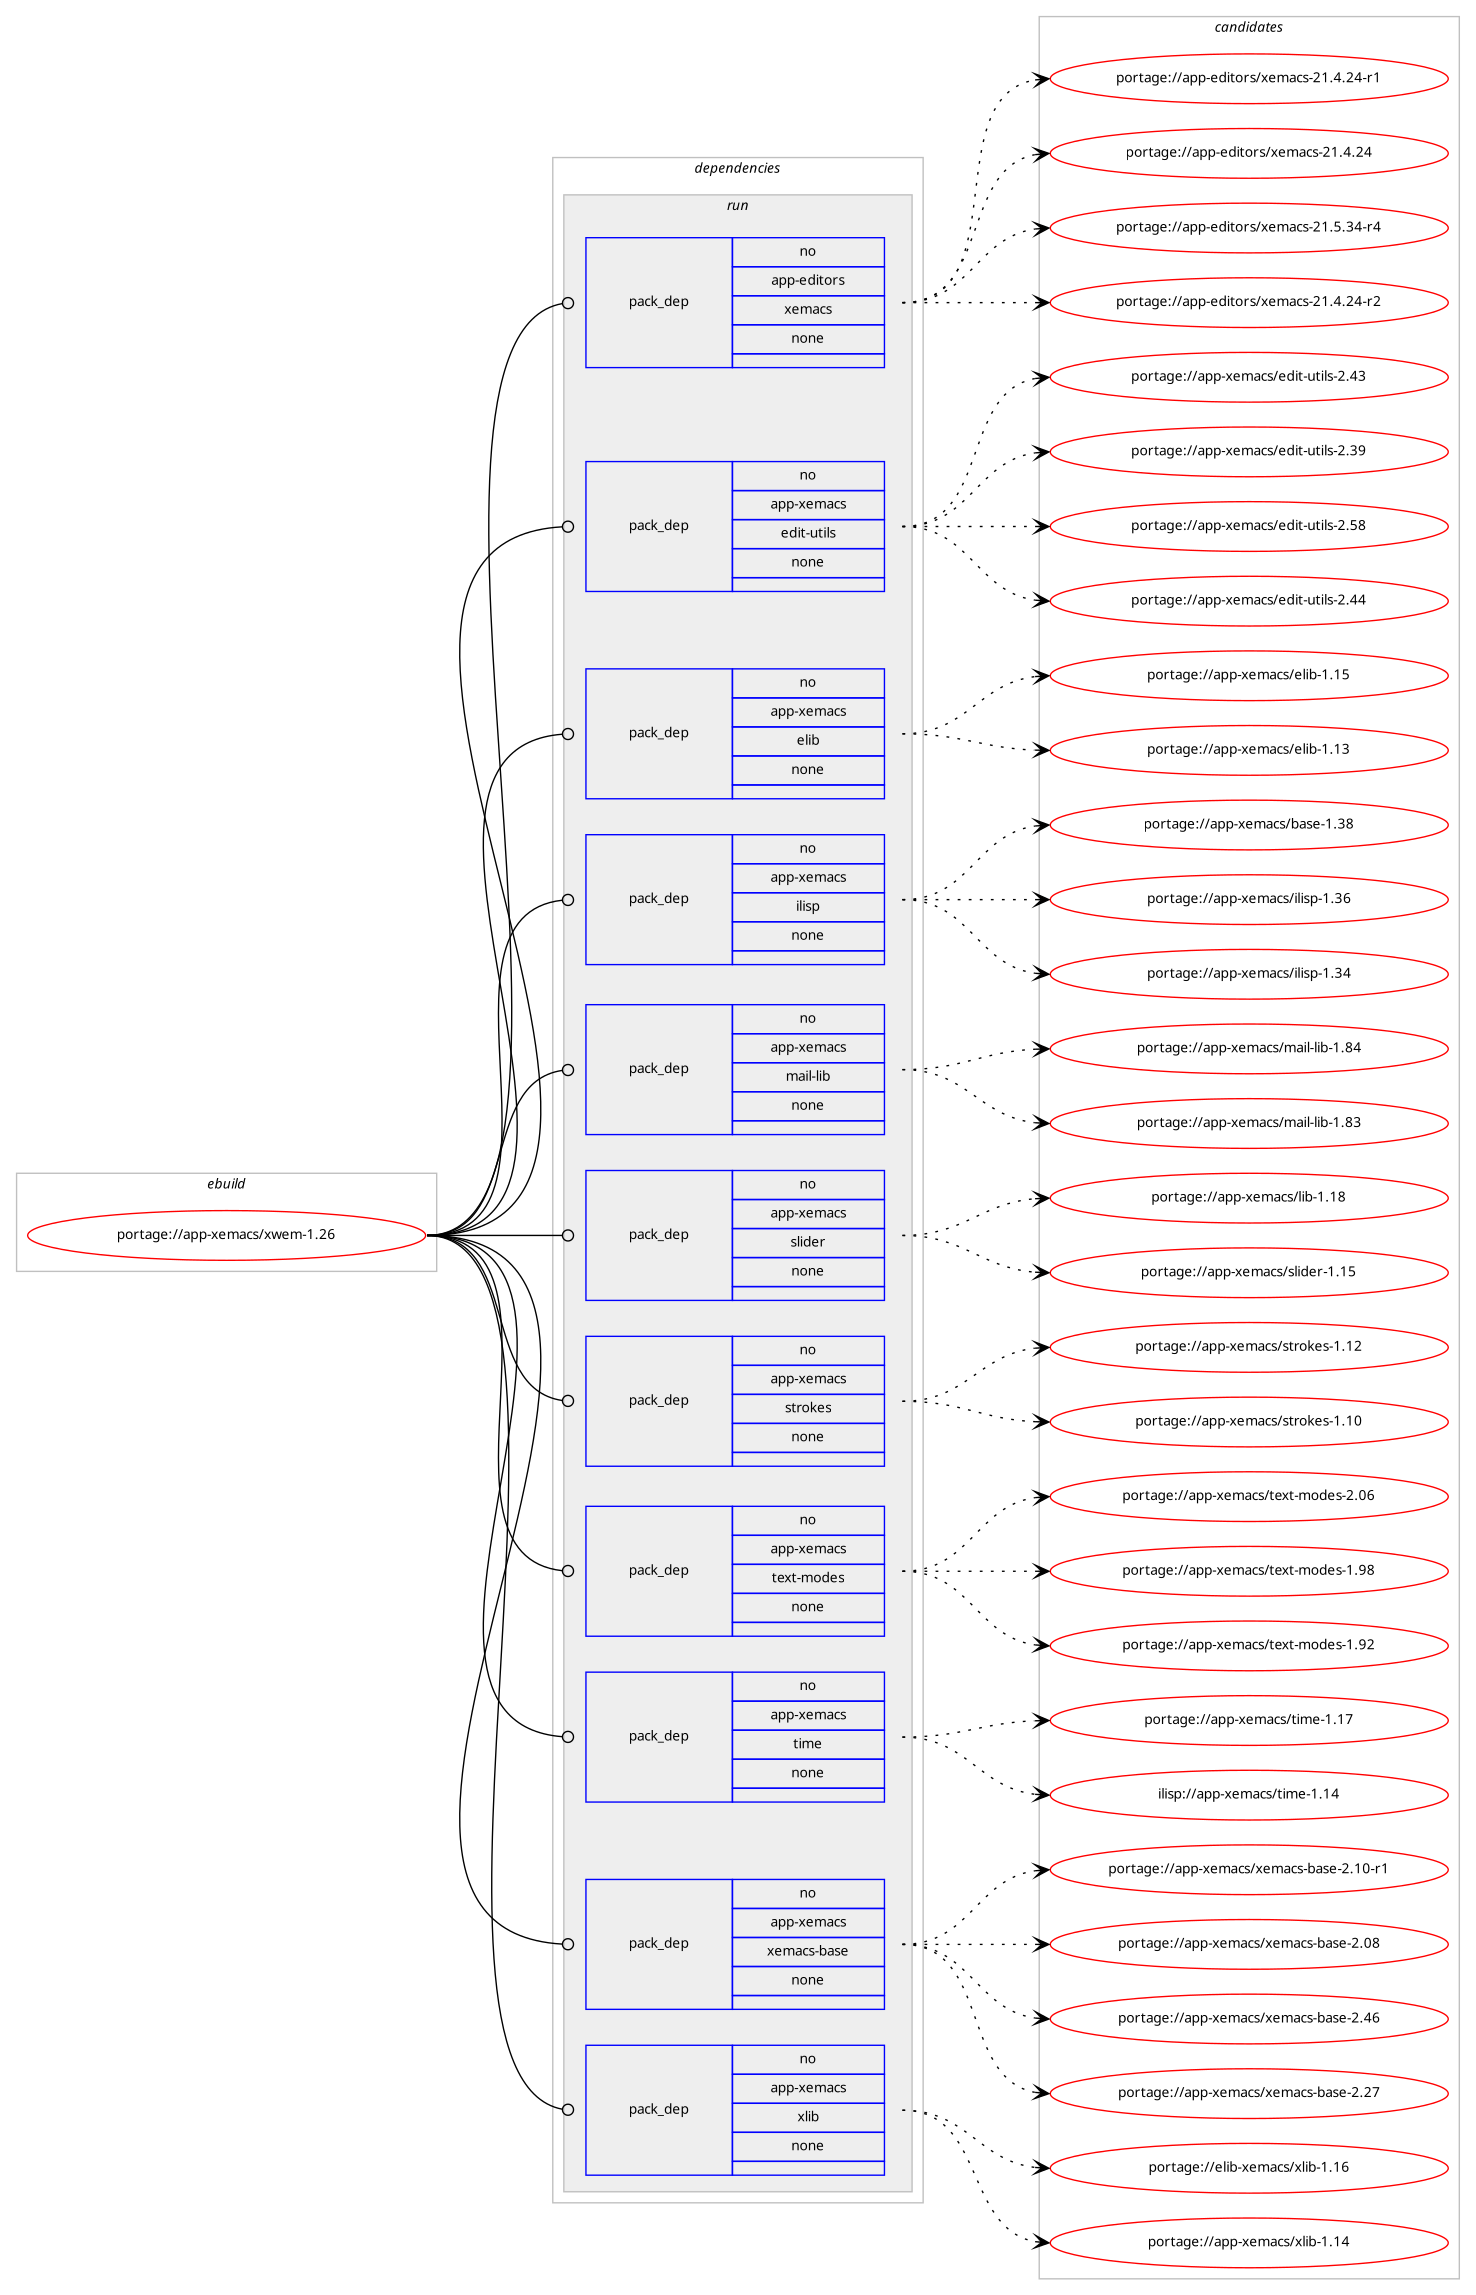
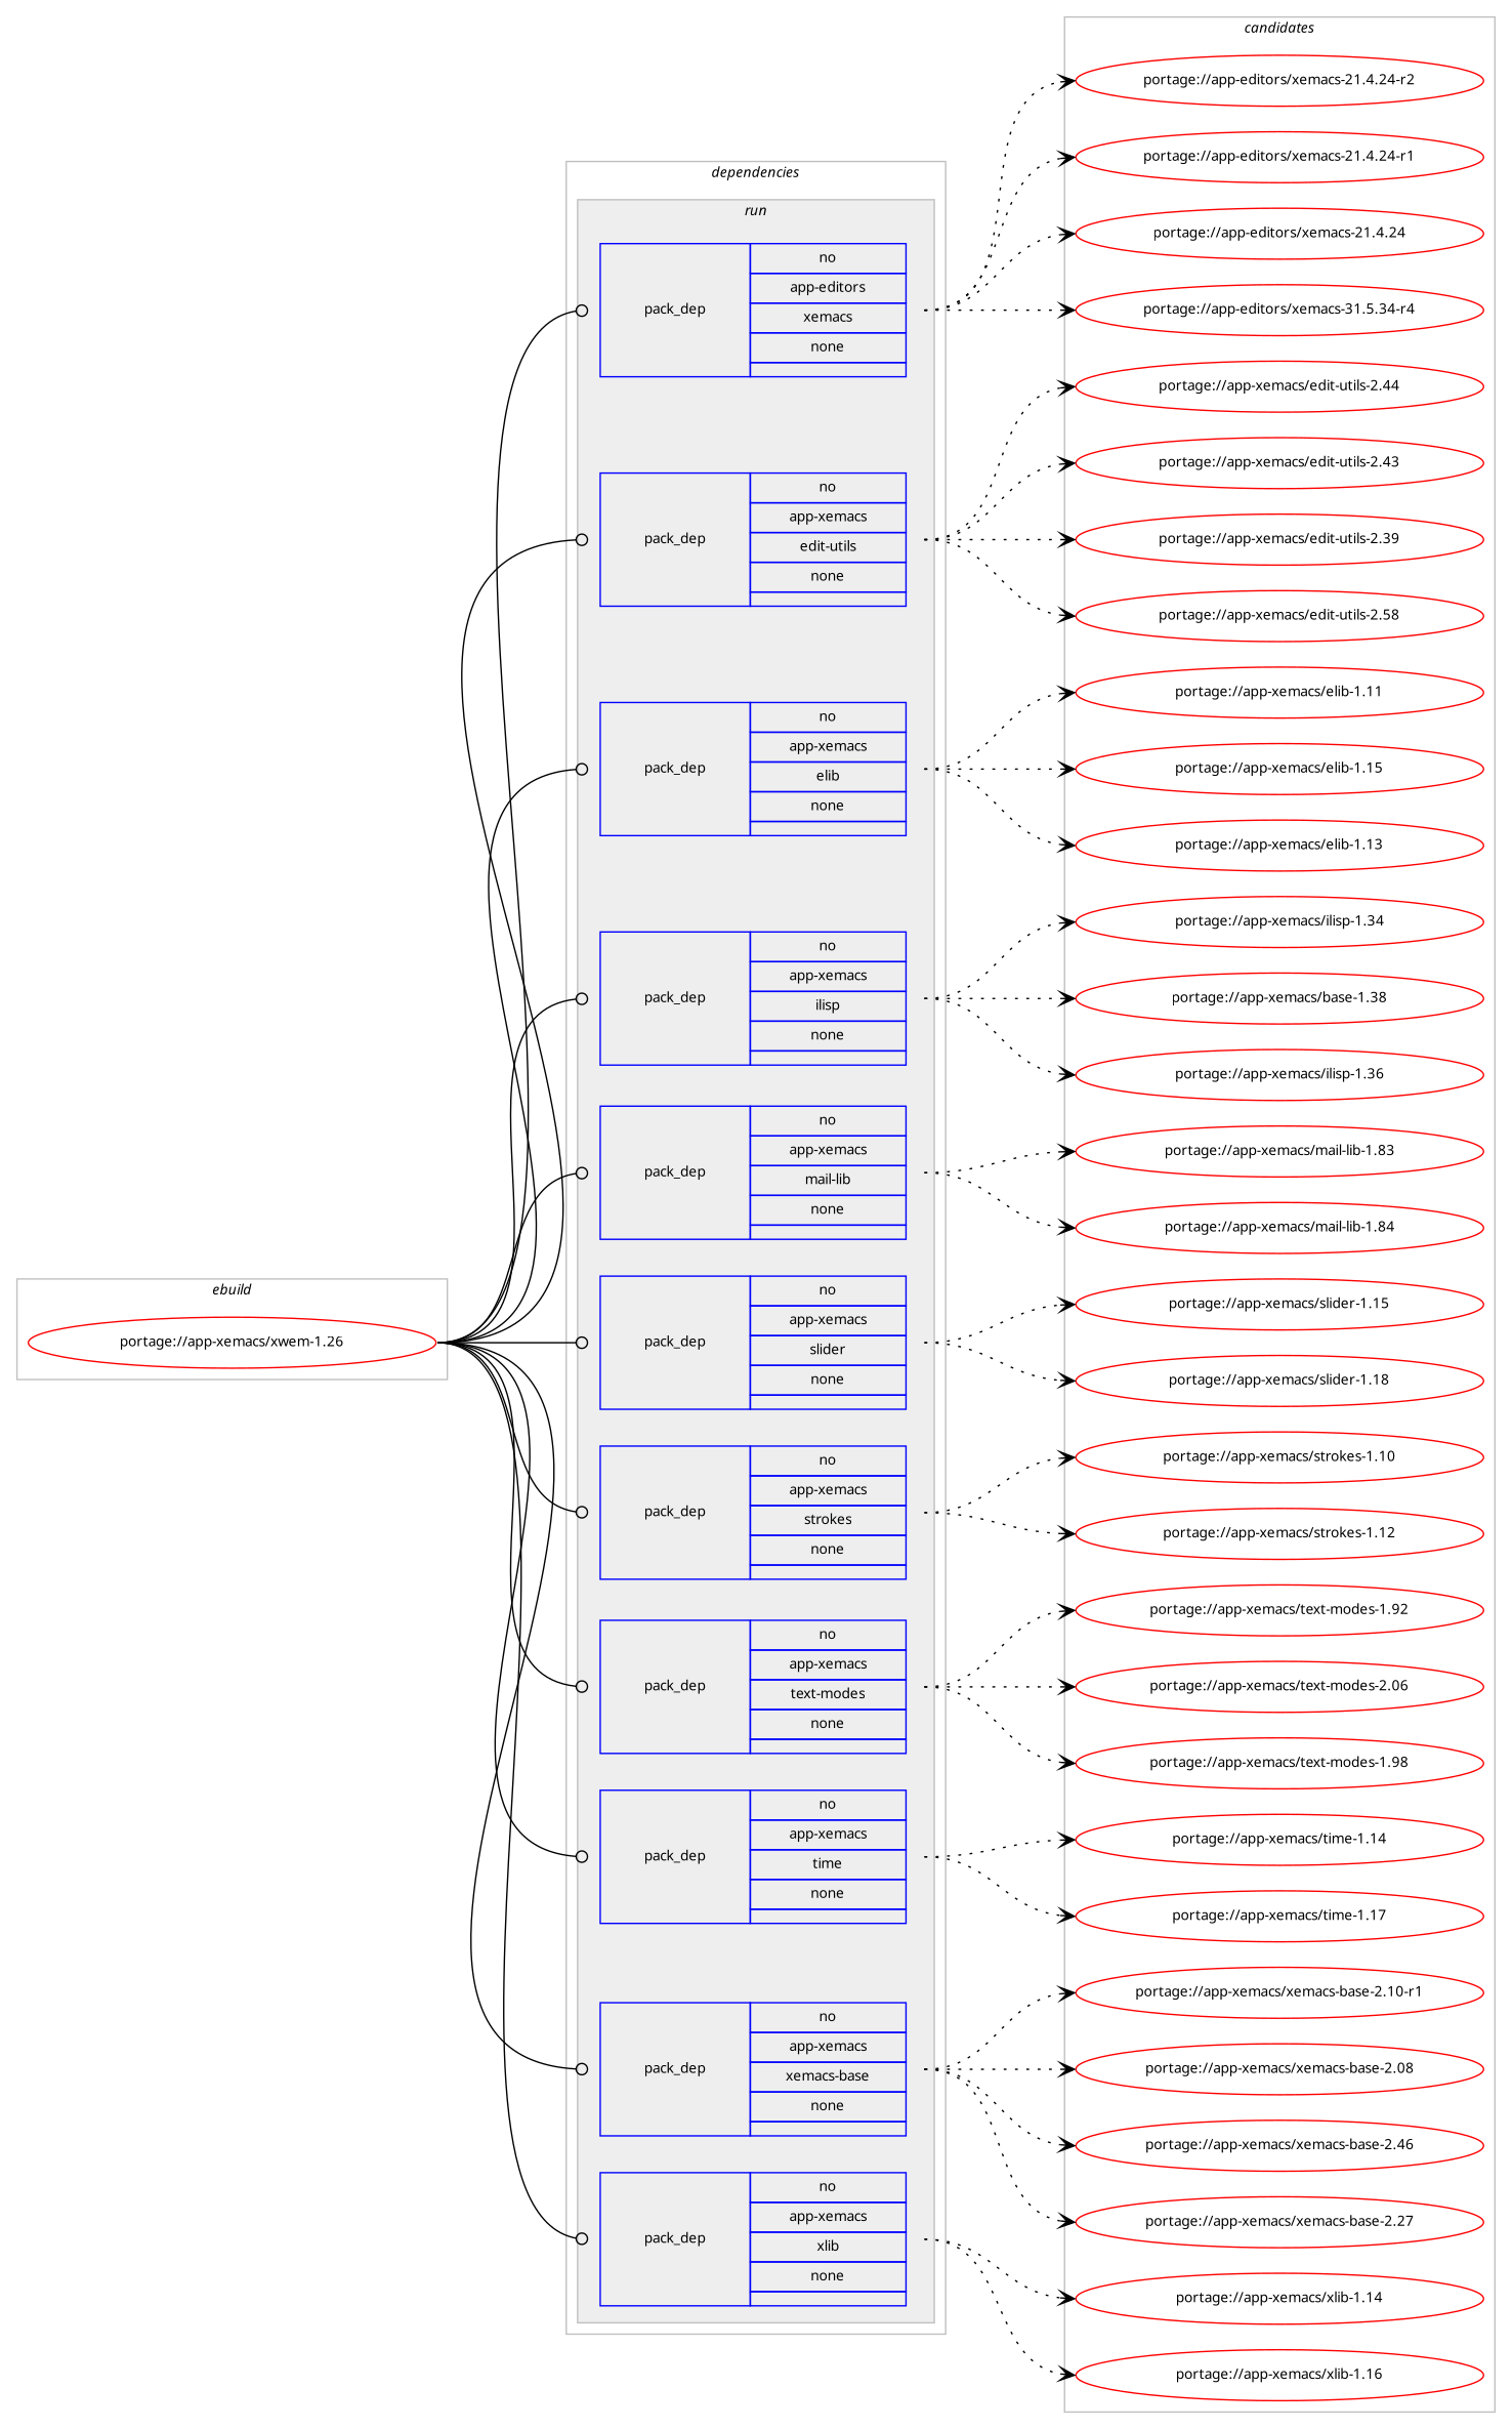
  digraph {
    compound=true
    concentrate=true
    fontname="Noto Sans"
    fontsize=10
    newrank=true
    rankdir=LR
    ranksep=1.5
    node [color=red fontname="Noto Sans" fontsize=10]
    edge [arrowhead=vee fontname="Noto Sans" headport=w style=dotted tailport=e weight=100]
    n1 [label="portage://app-xemacs/xwem-1.26" width=4]
    n2 [color=blue label=<<TABLE BORDER="0" CELLBORDER="1" CELLSPACING="0" CELLPADDING="4" WIDTH="220"><TR><TD ROWSPAN="6" CELLPADDING="30">pack_dep</TD></TR><TR><TD WIDTH="110">no</TD></TR><TR><TD>app-editors</TD></TR><TR><TD>xemacs</TD></TR><TR><TD>none</TD></TR><TR><TD></TD></TR></TABLE>> shape=none]
    n3 [color=blue label=<<TABLE BORDER="0" CELLBORDER="1" CELLSPACING="0" CELLPADDING="4" WIDTH="220"><TR><TD ROWSPAN="6" CELLPADDING="30">pack_dep</TD></TR><TR><TD WIDTH="110">no</TD></TR><TR><TD>app-xemacs</TD></TR><TR><TD>edit-utils</TD></TR><TR><TD>none</TD></TR><TR><TD></TD></TR></TABLE>> shape=none]
    n4 [color=blue label=<<TABLE BORDER="0" CELLBORDER="1" CELLSPACING="0" CELLPADDING="4" WIDTH="220"><TR><TD ROWSPAN="6" CELLPADDING="30">pack_dep</TD></TR><TR><TD WIDTH="110">no</TD></TR><TR><TD>app-xemacs</TD></TR><TR><TD>elib</TD></TR><TR><TD>none</TD></TR><TR><TD></TD></TR></TABLE>> shape=none]
    n5 [color=blue label=<<TABLE BORDER="0" CELLBORDER="1" CELLSPACING="0" CELLPADDING="4" WIDTH="220"><TR><TD ROWSPAN="6" CELLPADDING="30">pack_dep</TD></TR><TR><TD WIDTH="110">no</TD></TR><TR><TD>app-xemacs</TD></TR><TR><TD>ilisp</TD></TR><TR><TD>none</TD></TR><TR><TD></TD></TR></TABLE>> shape=none]
    n6 [color=blue label=<<TABLE BORDER="0" CELLBORDER="1" CELLSPACING="0" CELLPADDING="4" WIDTH="220"><TR><TD ROWSPAN="6" CELLPADDING="30">pack_dep</TD></TR><TR><TD WIDTH="110">no</TD></TR><TR><TD>app-xemacs</TD></TR><TR><TD>mail-lib</TD></TR><TR><TD>none</TD></TR><TR><TD></TD></TR></TABLE>> shape=none]
    n7 [color=blue label=<<TABLE BORDER="0" CELLBORDER="1" CELLSPACING="0" CELLPADDING="4" WIDTH="220"><TR><TD ROWSPAN="6" CELLPADDING="30">pack_dep</TD></TR><TR><TD WIDTH="110">no</TD></TR><TR><TD>app-xemacs</TD></TR><TR><TD>slider</TD></TR><TR><TD>none</TD></TR><TR><TD></TD></TR></TABLE>> shape=none]
    n8 [color=blue label=<<TABLE BORDER="0" CELLBORDER="1" CELLSPACING="0" CELLPADDING="4" WIDTH="220"><TR><TD ROWSPAN="6" CELLPADDING="30">pack_dep</TD></TR><TR><TD WIDTH="110">no</TD></TR><TR><TD>app-xemacs</TD></TR><TR><TD>strokes</TD></TR><TR><TD>none</TD></TR><TR><TD></TD></TR></TABLE>> shape=none]
    n9 [color=blue label=<<TABLE BORDER="0" CELLBORDER="1" CELLSPACING="0" CELLPADDING="4" WIDTH="220"><TR><TD ROWSPAN="6" CELLPADDING="30">pack_dep</TD></TR><TR><TD WIDTH="110">no</TD></TR><TR><TD>app-xemacs</TD></TR><TR><TD>text-modes</TD></TR><TR><TD>none</TD></TR><TR><TD></TD></TR></TABLE>> shape=none]
    n10 [color=blue label=<<TABLE BORDER="0" CELLBORDER="1" CELLSPACING="0" CELLPADDING="4" WIDTH="220"><TR><TD ROWSPAN="6" CELLPADDING="30">pack_dep</TD></TR><TR><TD WIDTH="110">no</TD></TR><TR><TD>app-xemacs</TD></TR><TR><TD>time</TD></TR><TR><TD>none</TD></TR><TR><TD></TD></TR></TABLE>> shape=none]
    n11 [color=blue label=<<TABLE BORDER="0" CELLBORDER="1" CELLSPACING="0" CELLPADDING="4" WIDTH="220"><TR><TD ROWSPAN="6" CELLPADDING="30">pack_dep</TD></TR><TR><TD WIDTH="110">no</TD></TR><TR><TD>app-xemacs</TD></TR><TR><TD>xemacs-base</TD></TR><TR><TD>none</TD></TR><TR><TD></TD></TR></TABLE>> shape=none]
    n12 [color=blue label=<<TABLE BORDER="0" CELLBORDER="1" CELLSPACING="0" CELLPADDING="4" WIDTH="220"><TR><TD ROWSPAN="6" CELLPADDING="30">pack_dep</TD></TR><TR><TD WIDTH="110">no</TD></TR><TR><TD>app-xemacs</TD></TR><TR><TD>xlib</TD></TR><TR><TD>none</TD></TR><TR><TD></TD></TR></TABLE>> shape=none]
-   n13 [label="portage://app-editors/xemacs-21.5.34-r4" width=4]
+   n13 [label="portage://app-editors/xemacs-31.5.34-r4" width=4]
    n14 [label="portage://app-editors/xemacs-21.4.24-r2" width=4]
    n15 [label="portage://app-editors/xemacs-21.4.24-r1" width=4]
    n16 [label="portage://app-editors/xemacs-21.4.24" width=4]
    n17 [label="portage://app-xemacs/xemacs-base-2.46" width=4]
    n18 [label="portage://app-xemacs/xemacs-base-2.27" width=4]
    n19 [label="portage://app-xemacs/xemacs-base-2.10-r1" width=4]
    n20 [label="portage://app-xemacs/xemacs-base-2.08" width=4]
    n21 [label="portage://app-xemacs/edit-utils-2.58" width=4]
    n22 [label="portage://app-xemacs/edit-utils-2.44" width=4]
    n23 [label="portage://app-xemacs/edit-utils-2.43" width=4]
    n24 [label="portage://app-xemacs/edit-utils-2.39" width=4]
    n25 [label="portage://app-xemacs/elib-1.15" width=4]
    n26 [label="portage://app-xemacs/elib-1.13" width=4]
+   n27 [label="portage://app-xemacs/elib-1.11" width=4]
    n28 [label="portage://app-xemacs/base-1.38" width=4]
    n29 [label="portage://app-xemacs/ilisp-1.36" width=4]
    n30 [label="portage://app-xemacs/ilisp-1.34" width=4]
    n31 [label="portage://app-xemacs/mail-lib-1.84" width=4]
    n32 [label="portage://app-xemacs/mail-lib-1.83" width=4]
-   n33 [label="portage://app-xemacs/lib-1.18" width=4]
+   n33 [label="portage://app-xemacs/slider-1.18" width=4]
    n34 [label="portage://app-xemacs/slider-1.15" width=4]
    n35 [label="portage://app-xemacs/strokes-1.12" width=4]
    n36 [label="portage://app-xemacs/strokes-1.10" width=4]
    n37 [label="portage://app-xemacs/text-modes-2.06" width=4]
    n38 [label="portage://app-xemacs/text-modes-1.98" width=4]
    n39 [label="portage://app-xemacs/text-modes-1.92" width=4]
    n40 [label="portage://app-xemacs/time-1.17" width=4]
-   n41 [label="ilisp://app-xemacs/time-1.14" width=4]
-   n42 [label="portage://elib-xemacs/xlib-1.16" width=4]
+   n41 [label="portage://app-xemacs/time-1.14" width=4]
+   n42 [label="portage://app-xemacs/xlib-1.16" width=4]
    n43 [label="portage://app-xemacs/xlib-1.14" width=4]
    subgraph cluster_1 {
      color=gray
      label=<<i>ebuild</i>>
      n1
    }
    subgraph cluster_2 {
      color=gray
      label=<<i>dependencies</i>>
      subgraph cluster_3 {
        color=gray
        fillcolor="#eeeeee"
        label=<<i>compile</i>>
        style=filled
      }
      subgraph cluster_4 {
        color=gray
        fillcolor="#eeeeee"
        label=<<i>compile and run</i>>
        style=filled
      }
      subgraph cluster_5 {
        color=gray
        fillcolor="#eeeeee"
        label=<<i>run</i>>
        style=filled
        subgraph sub_6 {
          color=gray
          fillcolor="#eeeeee"
          label=<<i>run</i>>
          style=filled
          n2
        }
        subgraph sub_7 {
          color=gray
          fillcolor="#eeeeee"
          label=<<i>run</i>>
          style=filled
          n3
        }
        subgraph sub_8 {
          color=gray
          fillcolor="#eeeeee"
          label=<<i>run</i>>
          style=filled
          n4
        }
        subgraph sub_9 {
          color=gray
          fillcolor="#eeeeee"
          label=<<i>run</i>>
          style=filled
          n5
        }
        subgraph sub_10 {
          color=gray
          fillcolor="#eeeeee"
          label=<<i>run</i>>
          style=filled
          n6
        }
        subgraph sub_11 {
          color=gray
          fillcolor="#eeeeee"
          label=<<i>run</i>>
          style=filled
          n7
        }
        subgraph sub_12 {
          color=gray
          fillcolor="#eeeeee"
          label=<<i>run</i>>
          style=filled
          n8
        }
        subgraph sub_13 {
          color=gray
          fillcolor="#eeeeee"
          label=<<i>run</i>>
          style=filled
          n9
        }
        subgraph sub_14 {
          color=gray
          fillcolor="#eeeeee"
          label=<<i>run</i>>
          style=filled
          n10
        }
        subgraph sub_15 {
          color=gray
          fillcolor="#eeeeee"
          label=<<i>run</i>>
          style=filled
          n11
        }
        subgraph sub_16 {
          color=gray
          fillcolor="#eeeeee"
          label=<<i>run</i>>
          style=filled
          n12
        }
      }
    }
    subgraph cluster_17 {
      color=gray
      label=<<i>candidates</i>>
      rank=same
      subgraph sub_18 {
        color=black
        label=<<i>candidates</i>>
        nodesep=1
        rank=same
        n13
        n14
        n15
        n16
      }
      subgraph sub_19 {
        color=black
        label=<<i>candidates</i>>
        nodesep=1
        rank=same
        n17
        n18
        n19
        n20
      }
      subgraph sub_20 {
        color=black
        label=<<i>candidates</i>>
        nodesep=1
        rank=same
        n21
        n22
        n23
        n24
      }
      subgraph sub_21 {
        color=black
        label=<<i>candidates</i>>
        nodesep=1
        rank=same
        n25
        n26
+       n27
      }
      subgraph sub_22 {
        color=black
        label=<<i>candidates</i>>
        nodesep=1
        rank=same
        n28
        n29
        n30
      }
      subgraph sub_23 {
        color=black
        label=<<i>candidates</i>>
        nodesep=1
        rank=same
        n31
        n32
      }
      subgraph sub_24 {
        color=black
        label=<<i>candidates</i>>
        nodesep=1
        rank=same
        n33
        n34
      }
      subgraph sub_25 {
        color=black
        label=<<i>candidates</i>>
        nodesep=1
        rank=same
        n35
        n36
      }
      subgraph sub_26 {
        color=black
        label=<<i>candidates</i>>
        nodesep=1
        rank=same
        n37
        n38
        n39
      }
      subgraph sub_27 {
        color=black
        label=<<i>candidates</i>>
        nodesep=1
        rank=same
        n40
        n41
      }
      subgraph sub_28 {
        color=black
        label=<<i>candidates</i>>
        nodesep=1
        rank=same
        n42
        n43
      }
    }
    n1 -> n2 [arrowhead=odot style=solid weight=20]
    n1 -> n3 [arrowhead=odot style=solid weight=20]
    n1 -> n4 [arrowhead=odot style=solid weight=20]
    n1 -> n5 [arrowhead=odot style=solid weight=20]
    n1 -> n6 [arrowhead=odot style=solid weight=20]
    n1 -> n7 [arrowhead=odot style=solid weight=20]
    n1 -> n8 [arrowhead=odot style=solid weight=20]
    n1 -> n9 [arrowhead=odot style=solid weight=20]
    n1 -> n10 [arrowhead=odot style=solid weight=20]
    n1 -> n11 [arrowhead=odot style=solid weight=20]
    n1 -> n12 [arrowhead=odot style=solid weight=20]
    n2 -> n13
    n2 -> n14
    n2 -> n15
    n2 -> n16
    n3 -> n21
    n3 -> n22
    n3 -> n23
    n3 -> n24
    n4 -> n25
    n4 -> n26
+   n4 -> n27
    n5 -> n28
    n5 -> n29
    n5 -> n30
    n6 -> n31
    n6 -> n32
    n7 -> n33
    n7 -> n34
    n8 -> n35
    n8 -> n36
    n9 -> n37
    n9 -> n38
    n9 -> n39
    n10 -> n40
    n10 -> n41
    n11 -> n17
    n11 -> n18
    n11 -> n19
    n11 -> n20
    n12 -> n42
    n12 -> n43
  }
